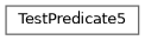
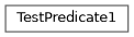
  digraph {
    rankdir=TB
-   n1 [color=grey40 fillcolor=white fontname=Helvetica fontsize=10 height=0.2 label=TestPredicate5 shape=box style=filled width=0.4]
+   n1 [color=grey40 fillcolor=white fontname=Helvetica fontsize=10 height=0.2 label=TestPredicate1 shape=box style=filled width=0.4]
  }
